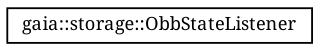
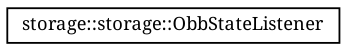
  digraph {
    rankdir=LR
    fontname="Noto Serif"
-   n1 [color=black fillcolor=white fontname="Noto Serif" fontsize=10 height=0.2 label="gaia::storage::ObbStateListener" shape=record style=filled width=0.4]
+   n1 [color=black fillcolor=white fontname="Noto Serif" fontsize=10 height=0.2 label="storage::storage::ObbStateListener" shape=record style=filled width=0.4]
  }
